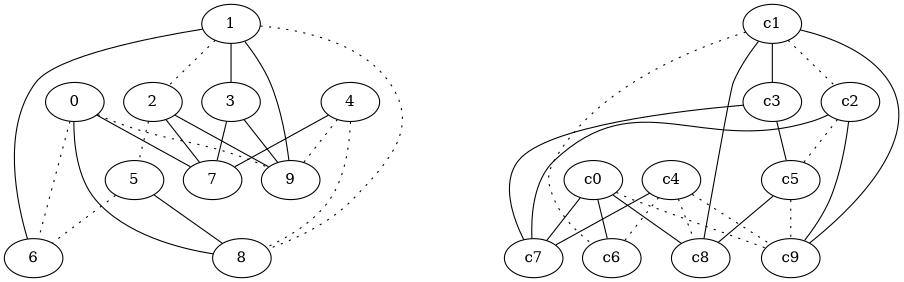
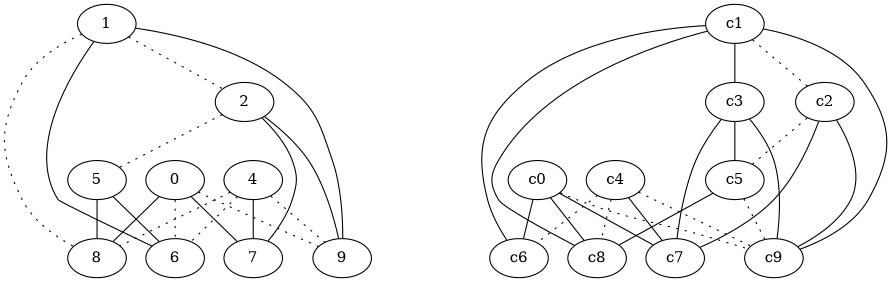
  graph {
    n1 [label=0]
    n2 [label=6]
    n3 [label=7]
    n4 [label=8]
    n5 [label=9]
    n6 [label=1]
    n7 [label=2]
-   n8 [label=3]
    n9 [label=5]
    n10 [label=4]
    c0
    c6
    c7
    c8
    c9
    c1
    c2
    c3
    c5
    c4
    n1 -- n2 [style=dotted]
    n1 -- n3
    n1 -- n4
    n1 -- n5 [style=dotted]
    n6 -- n2
    n6 -- n4 [style=dotted]
    n6 -- n5
    n6 -- n7 [style=dotted]
-   n6 -- n8
    n7 -- n3
    n7 -- n5
    n7 -- n9 [style=dotted]
-   n8 -- n3
-   n8 -- n5
-   n9 -- n2 [style=dotted]
+   n9 -- n2 [style=solid]
    n9 -- n4
+   n10 -- n2 [style=dotted]
    n10 -- n3
    n10 -- n4 [style=dotted]
    n10 -- n5 [style=dotted]
    c0 -- c6
    c0 -- c7
    c0 -- c8
    c0 -- c9 [style=dotted]
-   c1 -- c6 [style=dotted]
+   c1 -- c6
    c1 -- c8 [style=solid]
    c1 -- c9
    c1 -- c2 [style=dotted]
    c1 -- c3
    c2 -- c7
    c2 -- c9
    c2 -- c5 [style=dotted]
    c3 -- c7
+   c3 -- c9
    c3 -- c5
    c5 -- c8
    c5 -- c9 [style=dotted]
    c4 -- c6 [style=dotted]
    c4 -- c7
    c4 -- c8 [style=dotted]
    c4 -- c9 [style=dotted]
  }
